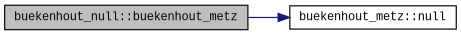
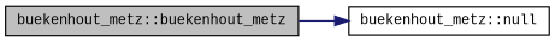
  digraph {
    rankdir=LR
    fontname="Liberation Mono"
    node [color=black fontname="Liberation Mono" fontsize=10 shape=record style=filled]
-   n1 [fillcolor=grey75 fontcolor=black height=0.2 label="buekenhout_null::buekenhout_metz" width=0.4]
+   n1 [fillcolor=grey75 fontcolor=black height=0.2 label="buekenhout_metz::buekenhout_metz" width=0.4]
    n2 [fillcolor=white height=0.2 label="buekenhout_metz::null" width=0.4]
    n1 -> n2 [color=midnightblue fontname="Liberation Mono" fontsize=10 labelfontname=Helvetica labelfontsize=10 style=solid]
  }
